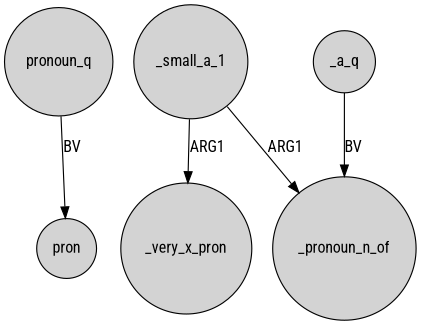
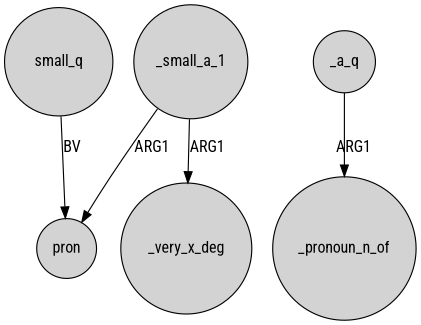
  digraph {
    fontname="Roboto Condensed"
    node [fontname="Roboto Condensed" shape=circle style=filled]
    edge [fontname="Roboto Condensed"]
    n1 [label=_pronoun_n_of]
    _small_a_1
-   _very_x_deg [label=_very_x_pron]
-   pronoun_q
+   _very_x_deg
+   pronoun_q [label=small_q]
    pron
    _a_q
-   _small_a_1 -> n1 [label=ARG1]
+   _small_a_1 -> pron [label=ARG1]
    _small_a_1 -> _very_x_deg [label=ARG1]
    pronoun_q -> pron [label=BV]
-   _a_q -> n1 [label=BV]
+   _a_q -> n1 [label=ARG1]
  }
